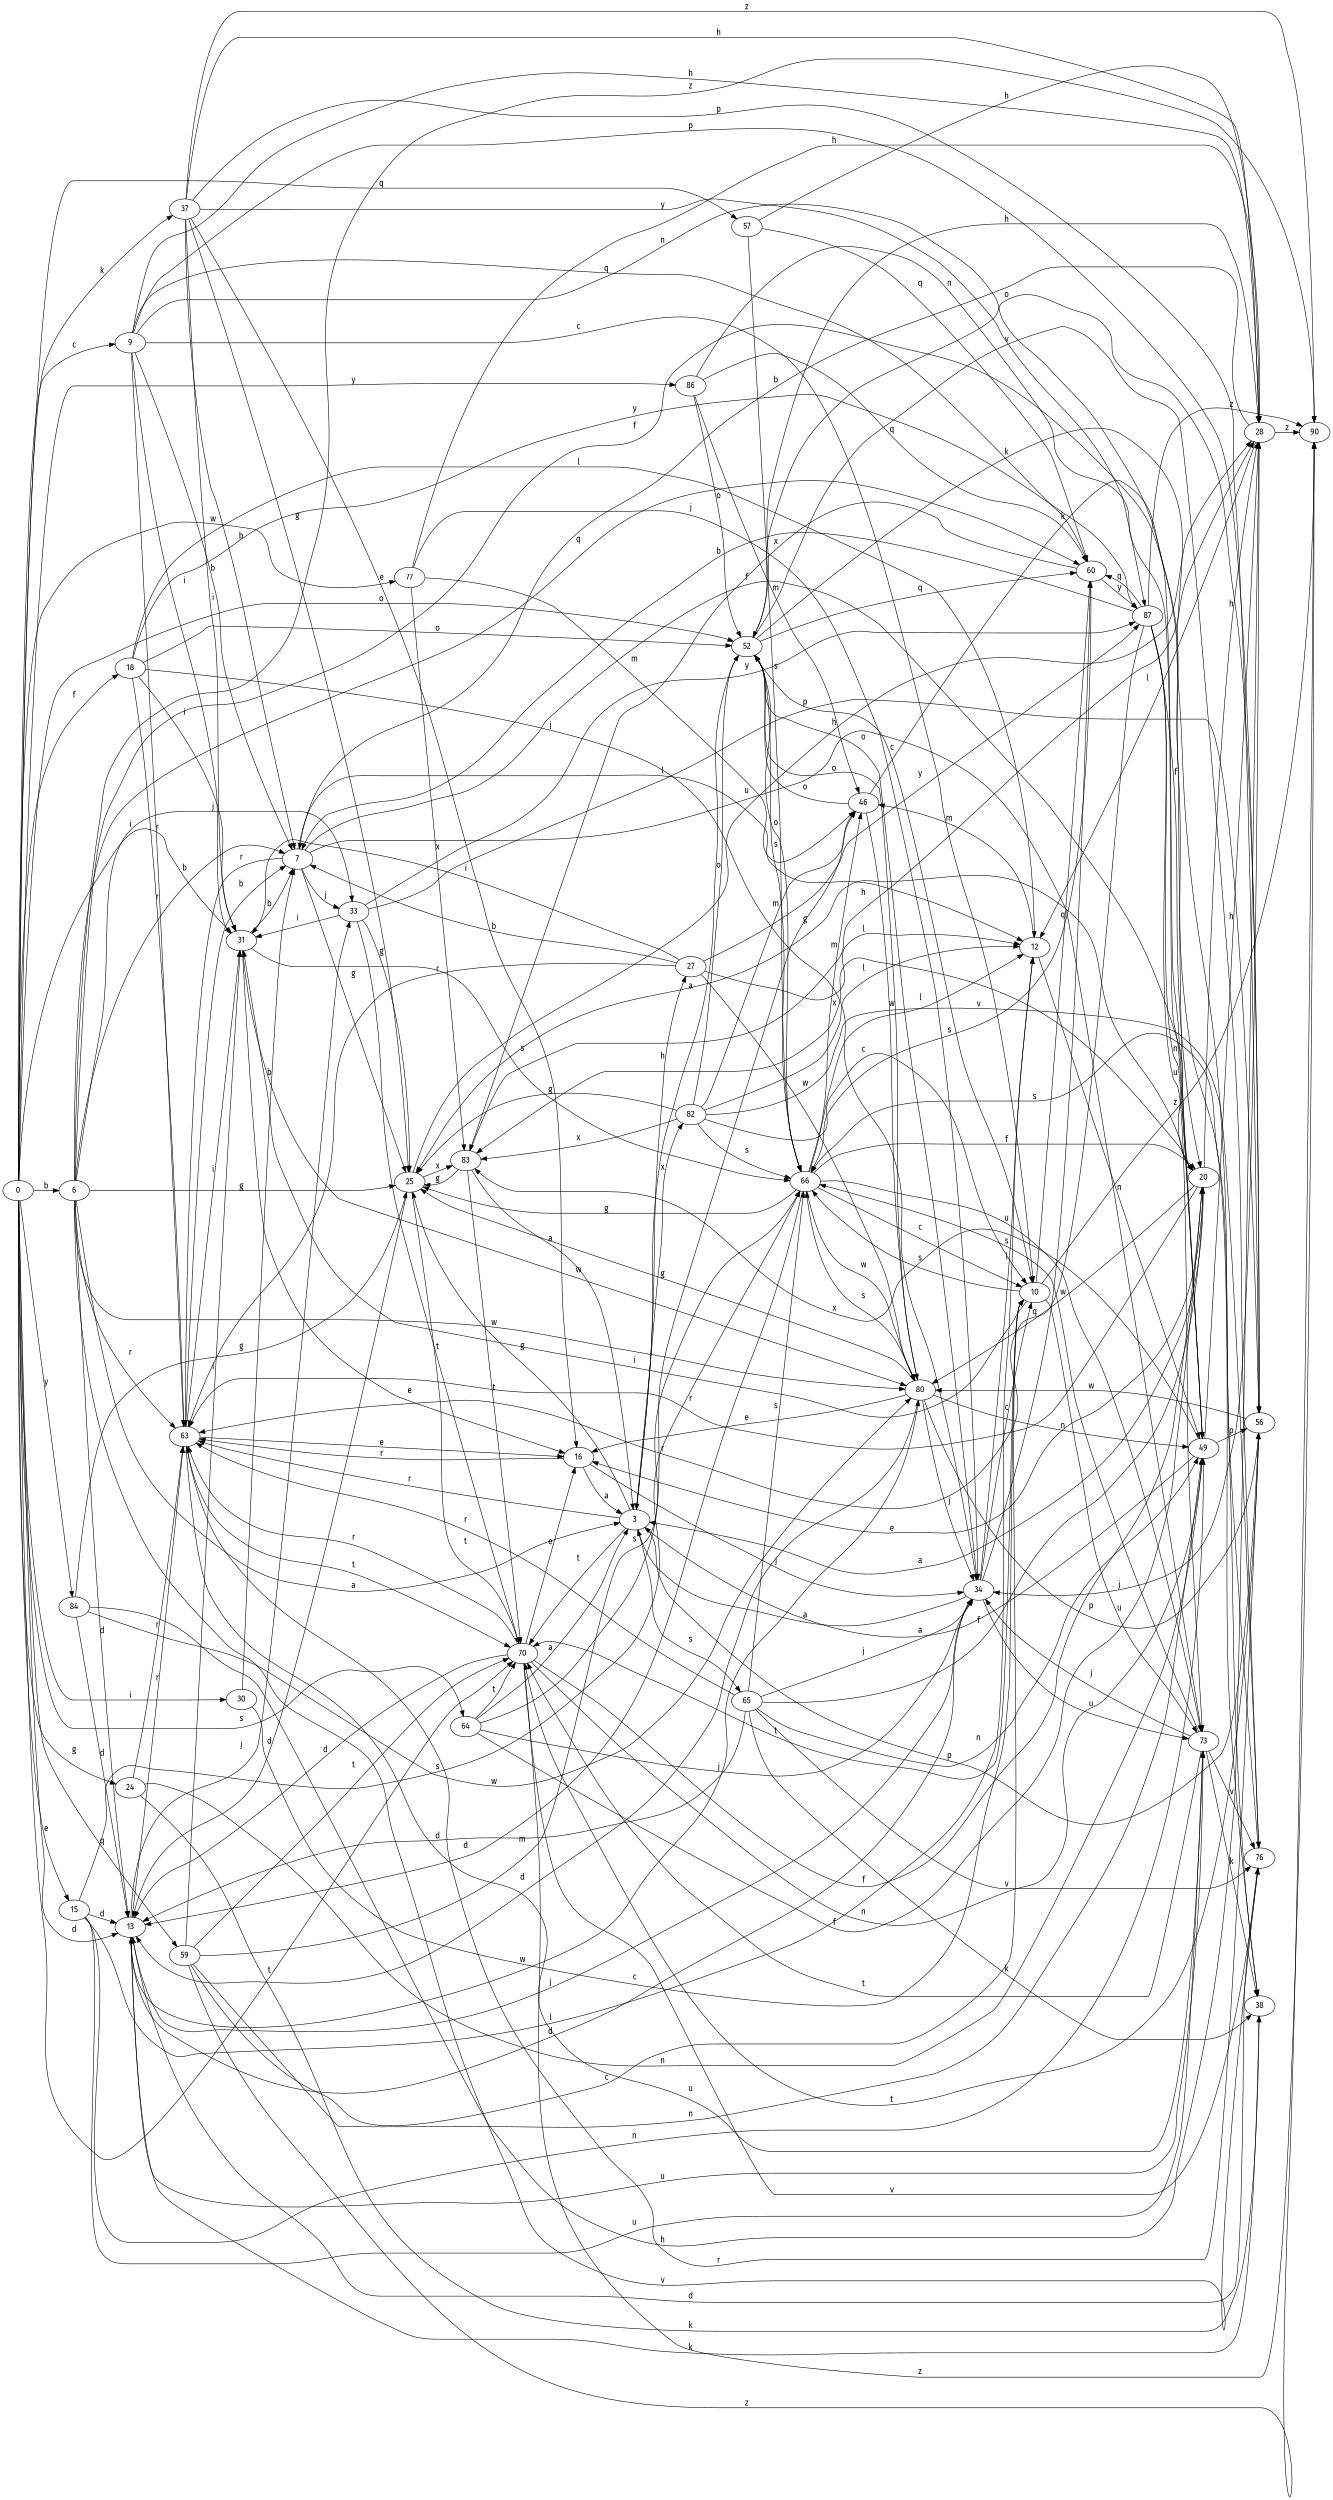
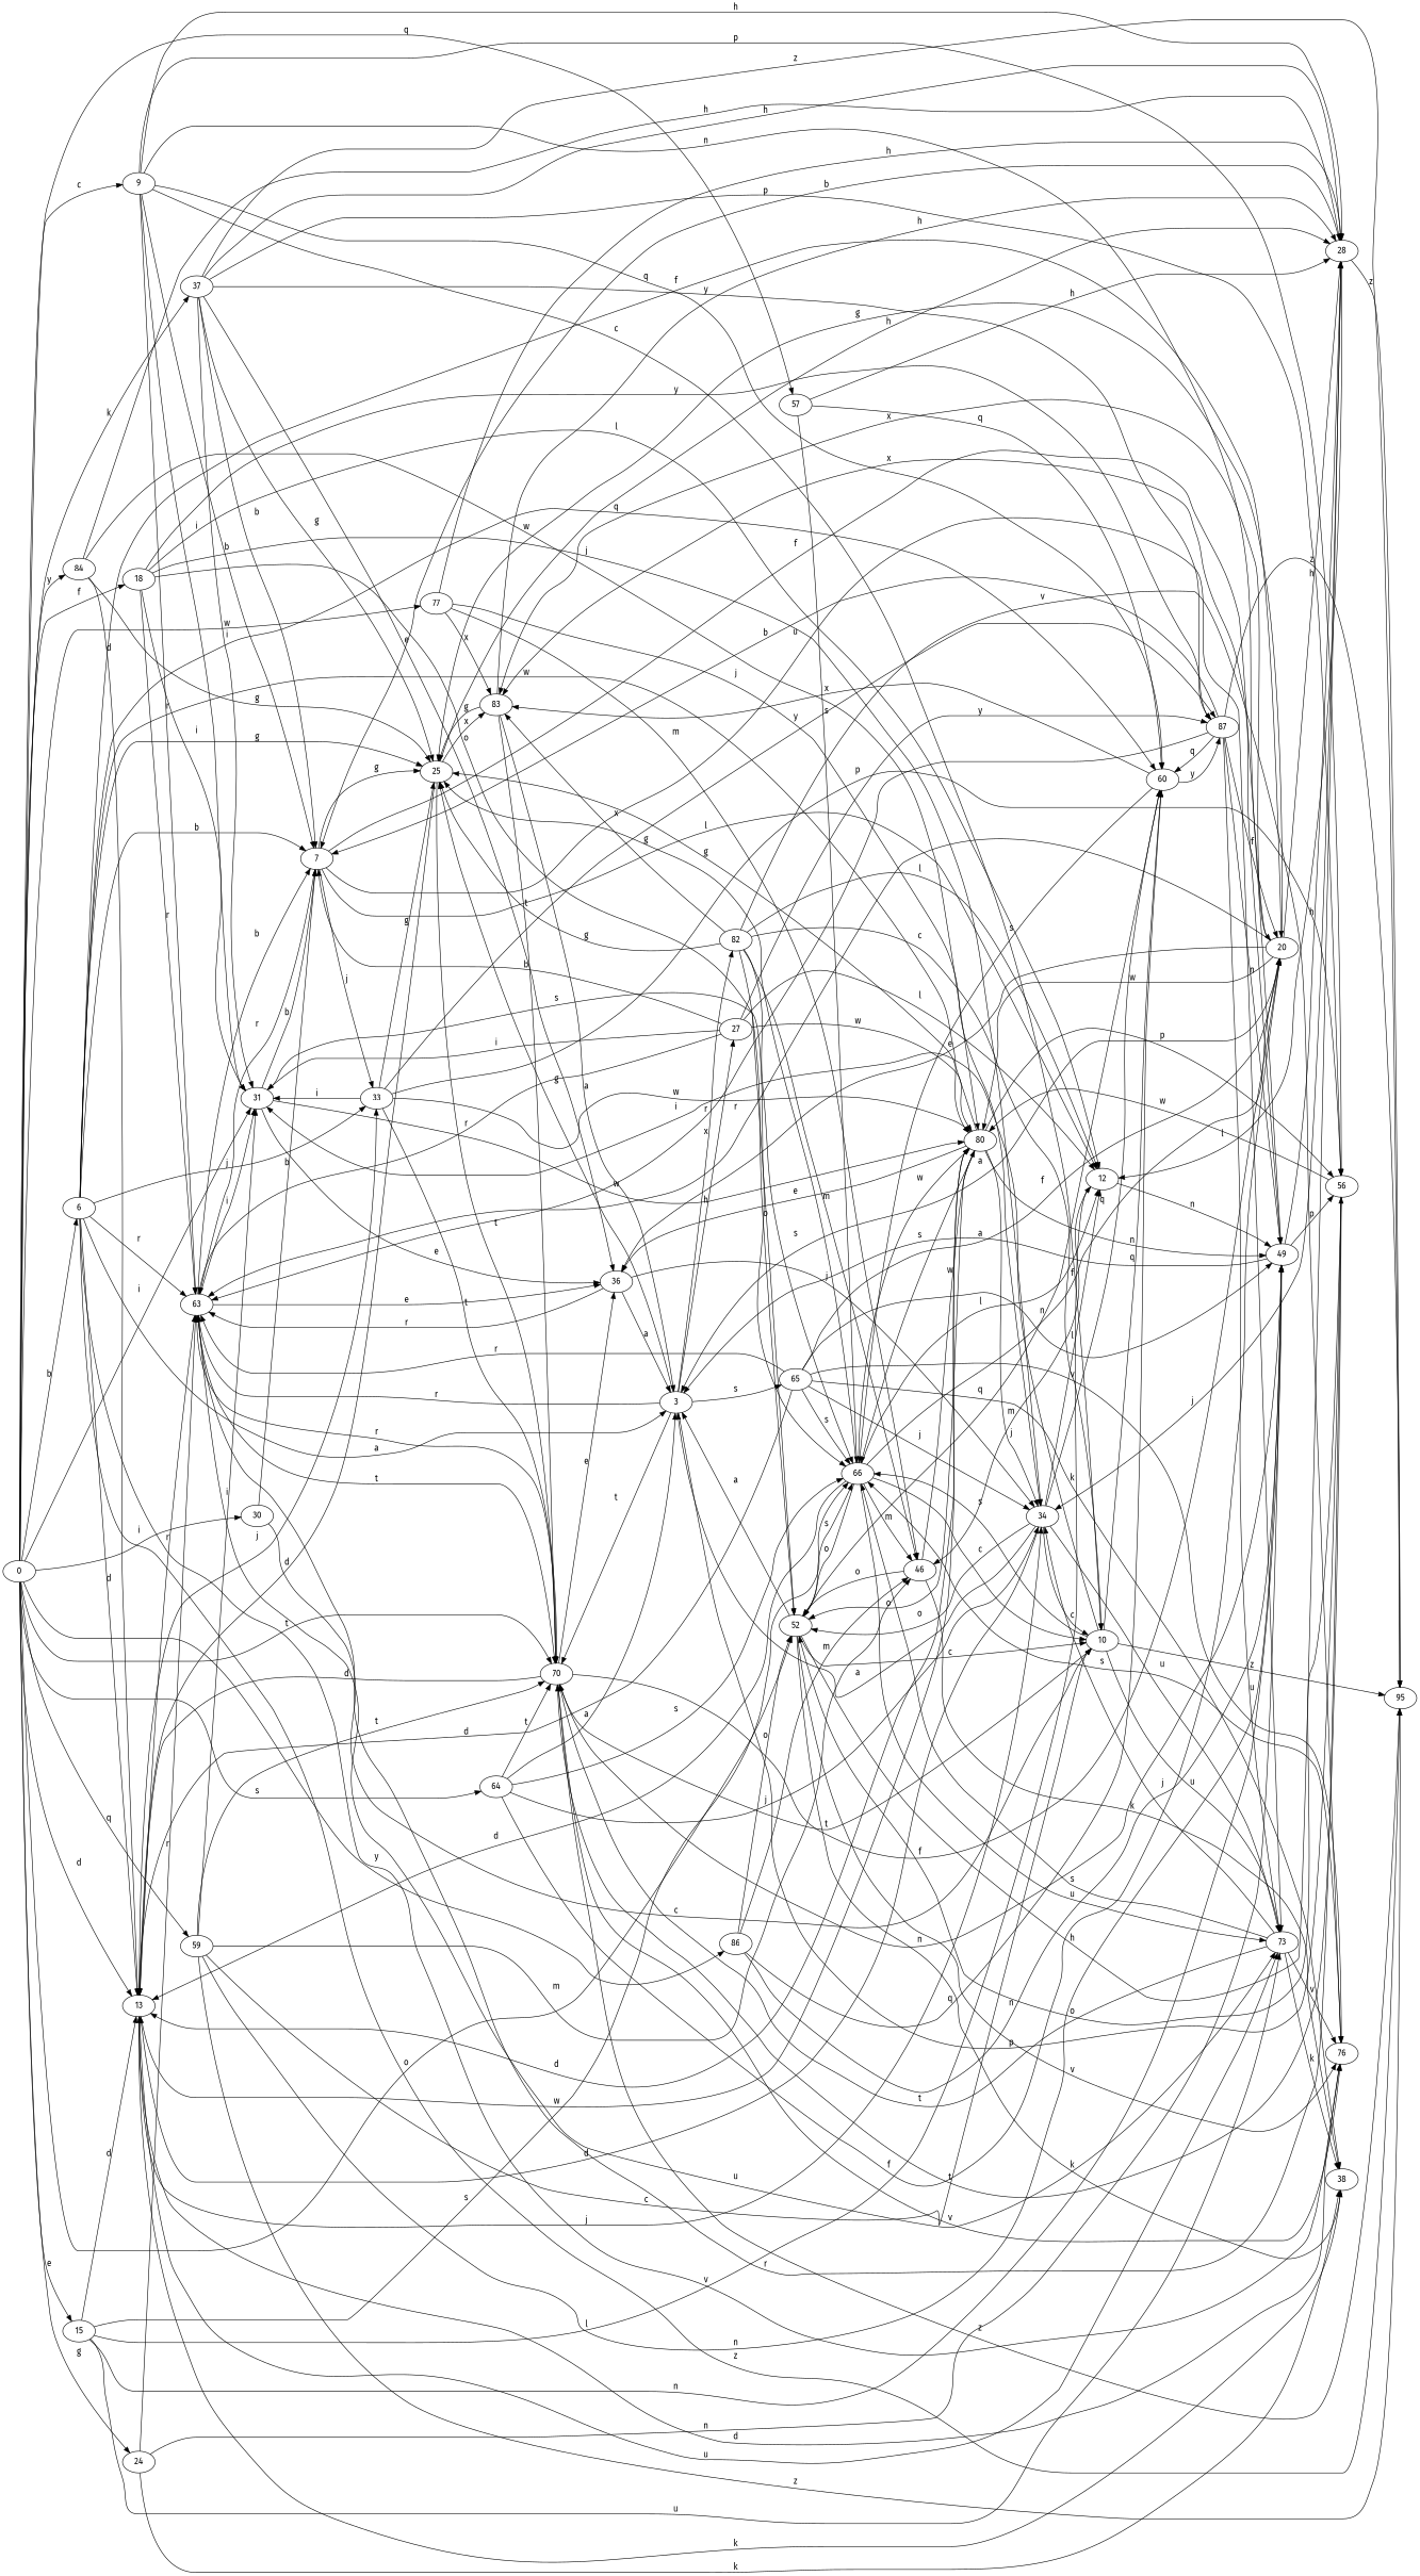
  strict digraph {
    fontname="Fira Sans"
    rankdir=LR
    node [fontname="Fira Sans"]
    edge [fontname="Fira Sans"]
    0
    6
    9
    13
    15
    18
    24
    30
    31
    37
    52
    57
    59
    64
    70
    77
    84
    86
    3
    25
    63
    7
    20
    33
    60
    76
    80
-   90
+   90 [label=95]
    56
    10
    28
    49
    73
    34
    38
    n36 [label=12]
    66
    87
-   16
+   16 [label=36]
    46
    83
    27
    65
    82
    0 -> 6 [label=b]
    0 -> 9 [label=c]
    0 -> 13 [label=d]
    0 -> 15 [label=e]
    0 -> 18 [label=f]
    0 -> 24 [label=g]
    0 -> 30 [label=i]
    0 -> 31 [label=i]
    0 -> 37 [label=k]
    0 -> 52 [label=o]
    0 -> 57 [label=q]
    0 -> 59 [label=q]
    0 -> 64 [label=s]
    0 -> 70 [label=t]
    0 -> 77 [label=w]
    0 -> 84 [label=y]
    0 -> 86 [label=y]
    6 -> 13 [label=d]
    6 -> 3 [label=a]
    6 -> 25 [label=g]
    6 -> 63 [label=r]
    6 -> 7 [label=b]
    6 -> 20 [label=f]
    6 -> 33 [label=j]
    6 -> 60 [label=q]
    6 -> 76 [label=v]
    6 -> 80 [label=w]
    6 -> 90 [label=z]
    9 -> 31 [label=i]
    9 -> 63 [label=r]
    9 -> 7 [label=b]
    9 -> 60 [label=q]
    9 -> 56 [label=p]
    9 -> 10 [label=c]
    9 -> 28 [label=h]
    9 -> 49 [label=n]
    13 -> 63 [label=r]
    13 -> 33 [label=j]
    13 -> 80 [label=w]
    13 -> 73 [label=u]
    13 -> 34 [label=j]
    13 -> 38 [label=k]
    15 -> 13 [label=d]
    15 -> 49 [label=n]
    15 -> 73 [label=u]
    15 -> n36 [label=l]
    15 -> 66 [label=s]
    18 -> 31 [label=i]
    18 -> 52 [label=o]
    18 -> 63 [label=r]
    18 -> 34 [label=j]
    18 -> n36 [label=l]
    18 -> 87 [label=y]
    24 -> 63 [label=r]
    24 -> 49 [label=n]
    24 -> 38 [label=k]
    30 -> 7 [label=b]
    30 -> 10 [label=c]
    31 -> 7 [label=b]
    31 -> 80 [label=w]
    31 -> 66 [label=s]
    31 -> 16 [label=e]
    37 -> 31 [label=i]
    37 -> 25 [label=g]
    37 -> 7 [label=b]
    37 -> 90 [label=z]
    37 -> 56 [label=p]
    37 -> 28 [label=h]
    37 -> 87 [label=y]
    37 -> 16 [label=e]
    52 -> 3 [label=a]
    52 -> 60 [label=q]
    52 -> 76 [label=v]
    52 -> 10 [label=c]
    52 -> 28 [label=h]
    52 -> 38 [label=k]
    52 -> 66 [label=s]
    57 -> 60 [label=q]
    57 -> 28 [label=h]
    57 -> 66 [label=s]
    59 -> 31 [label=i]
    59 -> 70 [label=t]
    59 -> 90 [label=z]
    59 -> 10 [label=c]
    59 -> 49 [label=n]
    59 -> 46 [label=m]
    64 -> 70 [label=t]
    64 -> 3 [label=a]
    64 -> 20 [label=f]
    64 -> 34 [label=j]
    64 -> 66 [label=s]
    70 -> 13 [label=d]
    70 -> 63 [label=r]
    70 -> 20 [label=f]
    70 -> 76 [label=v]
    70 -> 90 [label=z]
    70 -> 49 [label=n]
    70 -> 16 [label=e]
    77 -> 28 [label=h]
    77 -> 34 [label=j]
    77 -> 46 [label=m]
    77 -> 83 [label=x]
    84 -> 13 [label=d]
    84 -> 25 [label=g]
    84 -> 80 [label=w]
    84 -> 28 [label=h]
    86 -> 52 [label=o]
    86 -> 60 [label=q]
    86 -> 49 [label=n]
    86 -> 46 [label=m]
    3 -> 70 [label=t]
    3 -> 25 [label=g]
    3 -> 63 [label=r]
    3 -> 56 [label=p]
    3 -> 27 [label=h]
    3 -> 65 [label=s]
    3 -> 82 [label=x]
    25 -> 13 [label=d]
    25 -> 70 [label=t]
    25 -> 28 [label=h]
    25 -> 83 [label=x]
    63 -> 31 [label=i]
    63 -> 70 [label=t]
    63 -> 7 [label=b]
    63 -> 73 [label=u]
    63 -> 16 [label=e]
    7 -> 25 [label=g]
    7 -> 63 [label=r]
    7 -> 20 [label=f]
    7 -> 33 [label=j]
    7 -> 73 [label=u]
    7 -> n36 [label=l]
    20 -> 3 [label=a]
    20 -> 25 [label=g]
    20 -> 63 [label=r]
    20 -> 80 [label=w]
    20 -> 28 [label=h]
    20 -> 16 [label=e]
    20 -> 83 [label=x]
    33 -> 31 [label=i]
    33 -> 70 [label=t]
    33 -> 25 [label=g]
+   33 -> 80 [label=w]
    33 -> 56 [label=p]
    33 -> 87 [label=y]
    60 -> 66 [label=s]
    60 -> 87 [label=y]
    60 -> 83 [label=x]
    76 -> 13 [label=d]
    76 -> 66 [label=s]
    80 -> 13 [label=d]
    80 -> 52 [label=o]
    80 -> 25 [label=g]
    80 -> 56 [label=p]
    80 -> 49 [label=n]
    80 -> 34 [label=j]
    80 -> 66 [label=s]
    80 -> 16 [label=e]
    56 -> 52 [label=o]
    56 -> 70 [label=t]
    56 -> 63 [label=r]
    56 -> 80 [label=w]
    10 -> 31 [label=i]
    10 -> 70 [label=t]
    10 -> 60 [label=q]
    10 -> 90 [label=z]
    10 -> 73 [label=u]
    10 -> 66 [label=s]
    28 -> 7 [label=b]
    28 -> 90 [label=z]
    28 -> 34 [label=j]
    28 -> n36 [label=l]
    49 -> 3 [label=a]
    49 -> 56 [label=p]
    49 -> 28 [label=h]
    49 -> 83 [label=x]
    73 -> 70 [label=t]
    73 -> 76 [label=v]
    73 -> 34 [label=j]
    73 -> 38 [label=k]
    73 -> 66 [label=s]
    34 -> 13 [label=d]
    34 -> 52 [label=o]
    34 -> 3 [label=a]
    34 -> 60 [label=q]
    34 -> 10 [label=c]
    34 -> 73 [label=u]
    34 -> n36 [label=l]
    n36 -> 49 [label=n]
    n36 -> 46 [label=m]
    66 -> 13 [label=d]
    66 -> 52 [label=o]
    66 -> 25 [label=g]
    66 -> 20 [label=f]
    66 -> 80 [label=w]
    66 -> 10 [label=c]
    66 -> 73 [label=u]
    66 -> n36 [label=l]
    66 -> 46 [label=m]
    87 -> 63 [label=r]
    87 -> 7 [label=b]
    87 -> 20 [label=f]
    87 -> 60 [label=q]
    87 -> 90 [label=z]
    87 -> 49 [label=n]
    87 -> 73 [label=u]
    16 -> 3 [label=a]
    16 -> 63 [label=r]
    16 -> 34 [label=j]
    46 -> 52 [label=o]
    46 -> 80 [label=w]
    46 -> 38 [label=k]
    83 -> 70 [label=t]
    83 -> 3 [label=a]
    83 -> 25 [label=g]
    83 -> 28 [label=h]
    27 -> 31 [label=i]
    27 -> 63 [label=r]
    27 -> 7 [label=b]
    27 -> 80 [label=w]
    27 -> n36 [label=l]
    27 -> 87 [label=y]
    65 -> 13 [label=d]
    65 -> 63 [label=r]
    65 -> 20 [label=f]
    65 -> 76 [label=v]
    65 -> 49 [label=n]
    65 -> 34 [label=j]
    65 -> 38 [label=k]
    65 -> 66 [label=s]
    82 -> 52 [label=o]
    82 -> 25 [label=g]
    82 -> 76 [label=v]
    82 -> 10 [label=c]
    82 -> n36 [label=l]
    82 -> 66 [label=s]
    82 -> 46 [label=m]
    82 -> 83 [label=x]
  }
